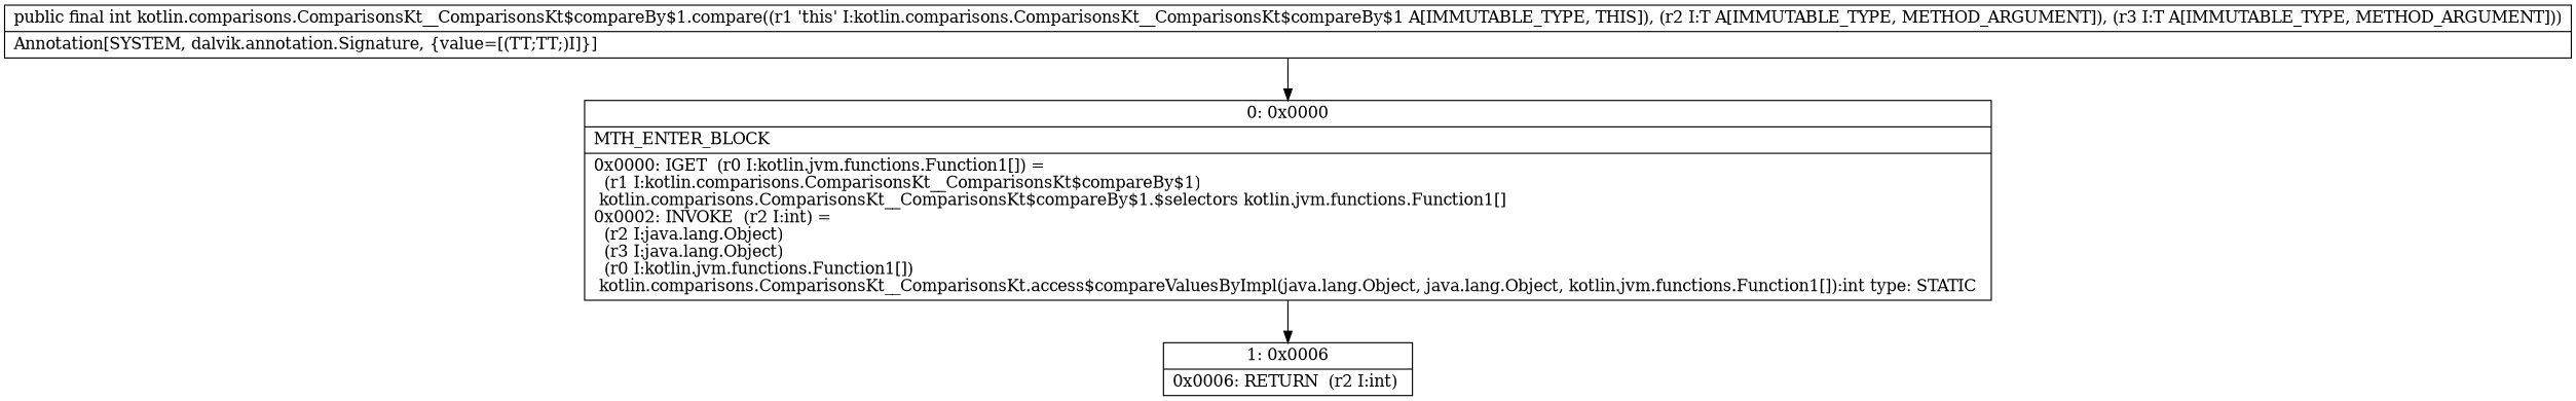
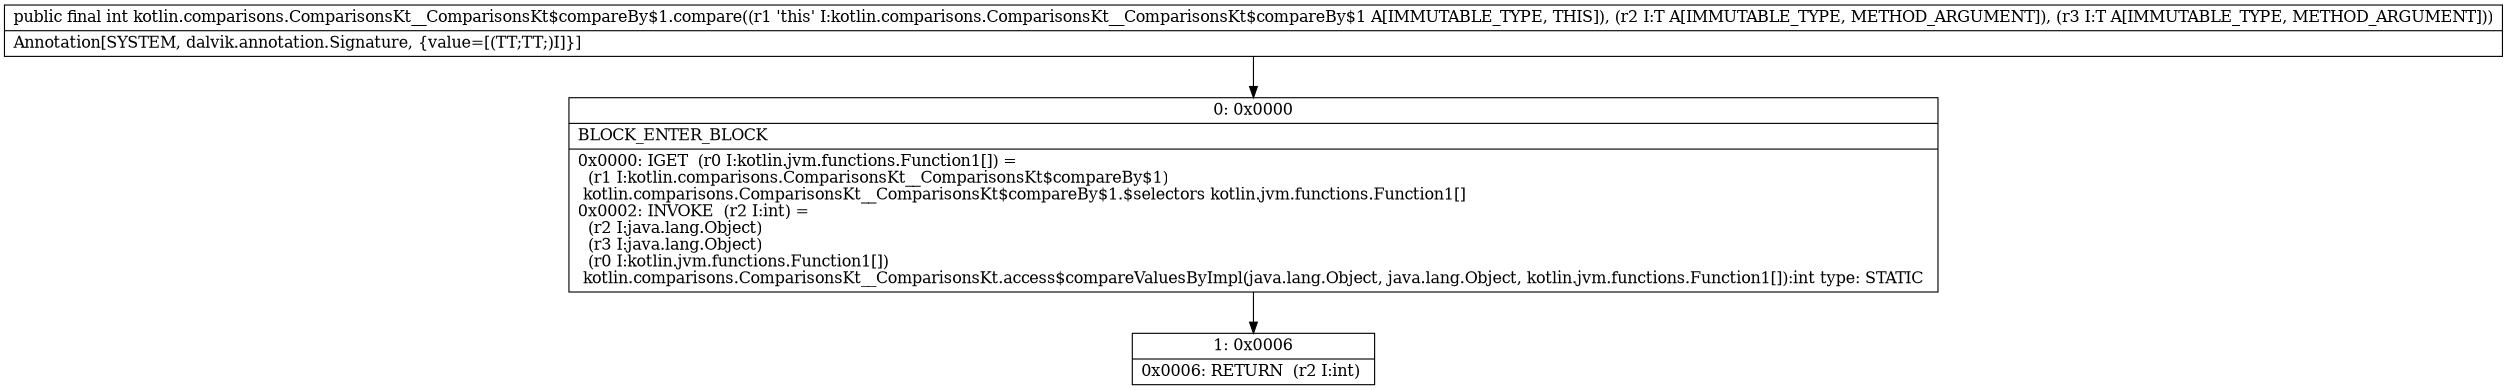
  digraph {
    node [shape=record]
-   n1 [label="{0\:\ 0x0000|MTH_ENTER_BLOCK\l|0x0000: IGET  (r0 I:kotlin.jvm.functions.Function1[]) = \l  (r1 I:kotlin.comparisons.ComparisonsKt__ComparisonsKt$compareBy$1)\l kotlin.comparisons.ComparisonsKt__ComparisonsKt$compareBy$1.$selectors kotlin.jvm.functions.Function1[] \l0x0002: INVOKE  (r2 I:int) = \l  (r2 I:java.lang.Object)\l  (r3 I:java.lang.Object)\l  (r0 I:kotlin.jvm.functions.Function1[])\l kotlin.comparisons.ComparisonsKt__ComparisonsKt.access$compareValuesByImpl(java.lang.Object, java.lang.Object, kotlin.jvm.functions.Function1[]):int type: STATIC \l}"]
+   n1 [label="{0\:\ 0x0000|BLOCK_ENTER_BLOCK\l|0x0000: IGET  (r0 I:kotlin.jvm.functions.Function1[]) = \l  (r1 I:kotlin.comparisons.ComparisonsKt__ComparisonsKt$compareBy$1)\l kotlin.comparisons.ComparisonsKt__ComparisonsKt$compareBy$1.$selectors kotlin.jvm.functions.Function1[] \l0x0002: INVOKE  (r2 I:int) = \l  (r2 I:java.lang.Object)\l  (r3 I:java.lang.Object)\l  (r0 I:kotlin.jvm.functions.Function1[])\l kotlin.comparisons.ComparisonsKt__ComparisonsKt.access$compareValuesByImpl(java.lang.Object, java.lang.Object, kotlin.jvm.functions.Function1[]):int type: STATIC \l}"]
    n2 [label="{1\:\ 0x0006|0x0006: RETURN  (r2 I:int) \l}"]
    n3 [label="{public final int kotlin.comparisons.ComparisonsKt__ComparisonsKt$compareBy$1.compare((r1 'this' I:kotlin.comparisons.ComparisonsKt__ComparisonsKt$compareBy$1 A[IMMUTABLE_TYPE, THIS]), (r2 I:T A[IMMUTABLE_TYPE, METHOD_ARGUMENT]), (r3 I:T A[IMMUTABLE_TYPE, METHOD_ARGUMENT]))  | Annotation[SYSTEM, dalvik.annotation.Signature, \{value=[(TT;TT;)I]\}]\l}"]
    n1 -> n2
    n3 -> n1
  }
